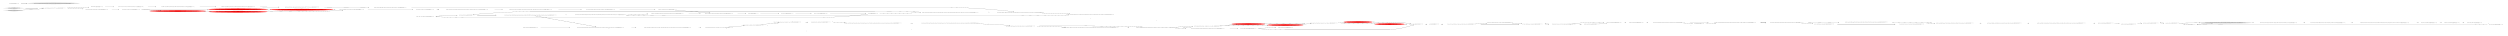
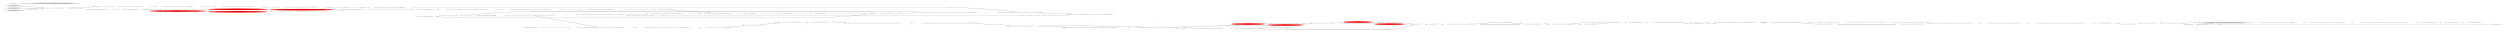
  digraph {
    fontname=Nunito
    rankdir=LR
    node [fillcolor=white fontname=Nunito shape=ellipse style=filled]
    edge [fontname=Nunito style=bold]
    n1 [label="List<Task> tasks = captured.getValues()@@@19@@@['0', '0', '1']"]
    n2 [label="EasyMock.reset(taskStorage)@@@20@@@['1', '1', '1']"]
    n3 [label="EasyMock.expect(indexerMetadataStorageCoordinator.getDataSourceMetadata(DATASOURCE)).andReturn(new KinesisDataSourceMetadata(null)).anyTimes()@@@21@@@['1', '1', '0']"]
    n4 [label="EasyMock.expect(taskStorage.getTask(task.getId())).andReturn(Optional.of(task)).anyTimes()@@@33@@@['0', '0', '1']"]
    n5 [label="EasyMock.expect(taskStorage.getStatus(task.getId())).andReturn(Optional.of(TaskStatus.running(task.getId()))).anyTimes()@@@32@@@['1', '1', '1']"]
    n6 [label="EasyMock.replay(taskStorage)@@@35@@@['0', '0', '1']"]
    n7 [label="TreeMap<Integer,Map<String,String>> checkpoints1 = new TreeMap<>()@@@33@@@['1', '1', '0']"]
    n8 [label="supervisor.runInternal()@@@37@@@['1', '1', '1']"]
    n9 [label="EasyMock.replay(taskClient)@@@36@@@['0', '0', '1']"]
    n10 [label="KafkaIndexTask iAmSuccess = (KafkaIndexTask)tasks.get(0)@@@42@@@['1', '1', '1']"]
    n11 [label="EasyMock.reset(taskQueue)@@@44@@@['1', '1', '1']"]
    n12 [label="EasyMock.reset(taskStorage)@@@43@@@['0', '0', '1']"]
    n13 [label="List<Task> imStillRunning = tasks.subList(1,4)@@@41@@@['1', '1', '1']"]
    n14 [label="EasyMock.reset(taskClient)@@@45@@@['1', '1', '1']"]
    n15 [label="EasyMock.replay(taskStorage)@@@55@@@['1', '1', '1']"]
    n16 [label="EasyMock.replay(taskClient)@@@57@@@['1', '1', '1']"]
    n17 [label="EasyMock.replay(taskQueue)@@@56@@@['0', '0', '1']"]
    n18 [label="supervisor.runInternal()@@@58@@@['1', '1', '1']"]
    n19 [label="EasyMock.expect(taskStorage.getActiveTasks()).andReturn(imStillRunning).anyTimes()@@@46@@@['1', '1', '1']"]
    n20 [label="EasyMock.expect(taskStorage.getStatus(task.getId())).andReturn(Optional.of(TaskStatus.running(task.getId()))).anyTimes()@@@48@@@['1', '1', '1']"]
    n21 [label="verifyAll()@@@47@@@['1', '1', '0']"]
    n22 [label="EasyMock.expect(taskStorage.getTask(task.getId())).andReturn(Optional.of(task)).anyTimes()@@@49@@@['1', '1', '1']"]
    n23 [fillcolor=red label="EasyMock.expect(supervisorRecordSupplier.getPartitionIds(stream)).andReturn(ImmutableSet.of(shardId1,shardId0)).anyTimes()@@@6@@@['1', '0', '0']"]
    n24 [fillcolor=red label="EasyMock.expect(supervisorRecordSupplier.getPartitionIds(STREAM)).andReturn(ImmutableSet.of(SHARD_ID1,SHARD_ID0)).anyTimes()@@@6@@@['0', '1', '0']"]
    n25 [fillcolor=red label="EasyMock.expect(supervisorRecordSupplier.getAssignment()).andReturn(ImmutableSet.of(shard1Partition,shard0Partition)).anyTimes()@@@7@@@['1', '0', '0']"]
    n26 [fillcolor=red label="EasyMock.expect(supervisorRecordSupplier.getAssignment()).andReturn(ImmutableSet.of(SHARD1_PARTITION,SHARD0_PARTITION)).anyTimes()@@@7@@@['0', '1', '0']"]
    n27 [label="supervisorRecordSupplier.seekToLatest(EasyMock.anyObject())@@@8@@@['1', '1', '0']"]
    n28 [label="List<Task> imStillRunning = tasks.subList(1,4)@@@50@@@['1', '1', '0']"]
    n29 [label="KinesisIndexTask iAmSuccess = (KinesisIndexTask)tasks.get(0)@@@51@@@['1', '1', '0']"]
    n30 [label="EasyMock.expect(taskStorage.getTask(iAmSuccess.getId())).andReturn(Optional.of(iAmSuccess)).anyTimes()@@@52@@@['1', '1', '1']"]
    n31 [label="EasyMock.expect(taskStorage.getTask(iAmSuccess.getId())).andReturn(Optional.of(iAmSuccess)).anyTimes()@@@61@@@['1', '1', '0']"]
    n32 [label="EasyMock.expect(taskQueue.add(EasyMock.capture(newTasksCapture))).andReturn(true).times(2)@@@62@@@['1', '1', '0']"]
    n33 [label="EasyMock.expect(taskClient.stopAsync(EasyMock.capture(shutdownTaskIdCapture),EasyMock.eq(false))).andReturn(Futures.immediateFuture(true))@@@63@@@['1', '1', '0']"]
    n34 [label="EasyMock.expect(taskClient.getStartTimeAsync(EasyMock.anyString())).andReturn(Futures.immediateFuture(DateTimes.nowUtc())).anyTimes()@@@11@@@['0', '0', '1']"]
    n35 [label="EasyMock.expect(indexerMetadataStorageCoordinator.getDataSourceMetadata(DATASOURCE)).andReturn(new KafkaDataSourceMetadata(null)).anyTimes()@@@12@@@['0', '0', '1']"]
    n36 [label="EasyMock.expect(taskQueue.add(EasyMock.capture(captured))).andReturn(true).times(4)@@@13@@@['0', '0', '1']"]
    n37 [label="EasyMock.expect(supervisorRecordSupplier.getLatestSequenceNumber(EasyMock.anyObject())).andReturn(\"100\").anyTimes()@@@11@@@['1', '1', '0']"]
    n38 [label="supervisorRecordSupplier.seek(EasyMock.anyObject(),EasyMock.anyString())@@@12@@@['1', '1', '0']"]
    n39 [label="EasyMock.expectLastCall().anyTimes()@@@13@@@['1', '1', '0']"]
    n40 [label="EasyMock.expect(taskStorage.getStatus(iAmSuccess.getId())).andReturn(Optional.of(TaskStatus.success(iAmSuccess.getId())))@@@51@@@['0', '0', '1']"]
    n41 [label="EasyMock.expect(taskClient.getCheckpointsAsync(EasyMock.contains(\"sequenceName-1\"),EasyMock.anyBoolean())).andReturn(Futures.immediateFuture(checkpoints2)).times(2)@@@29@@@['1', '1', '1']"]
    n42 [label="EasyMock.expect(taskStorage.getActiveTasks()).andReturn(tasks).anyTimes()@@@30@@@['1', '1', '1']"]
    n43 [label="EasyMock.expect(taskClient.getStatusAsync(EasyMock.anyString())).andReturn(Futures.immediateFuture(SeekableStreamIndexTaskRunner.Status.NOT_STARTED)).anyTimes()@@@31@@@['1', '1', '0']"]
    n44 [label="EasyMock.expect(taskMaster.getTaskQueue()).andReturn(Optional.of(taskQueue)).anyTimes()@@@6@@@['0', '0', '1']"]
    n45 [label="EasyMock.expect(taskMaster.getTaskRunner()).andReturn(Optional.of(taskRunner)).anyTimes()@@@7@@@['0', '0', '1']"]
    n46 [label="EasyMock.expect(taskRunner.getRunningTasks()).andReturn(Collections.EMPTY_LIST).anyTimes()@@@8@@@['0', '0', '1']"]
    n47 [label="EasyMock.expect(taskClient.getStatusAsync(EasyMock.anyString())).andReturn(Futures.immediateFuture(Status.NOT_STARTED)).anyTimes()@@@22@@@['1', '1', '1']"]
    n48 [label="EasyMock.reset(taskClient)@@@21@@@['0', '0', '1']"]
    n49 [label="Capture<String> shutdownTaskIdCapture = Capture.newInstance()@@@40@@@['0', '0', '1']"]
    n50 [label="EasyMock.expect(taskQueue.add(EasyMock.capture(newTasksCapture))).andReturn(true).times(2)@@@53@@@['1', '1', '1']"]
    n51 [fillcolor=red label="checkpoints1.put(0,ImmutableMap.of(SHARD_ID1,\"0\",SHARD_ID0,\"0\"))@@@34@@@['0', '1', '0']"]
    n52 [label="TreeMap<Integer,Map<String,String>> checkpoints2 = new TreeMap<>()@@@35@@@['1', '1', '0']"]
    n53 [fillcolor=red label="checkpoints2.put(0,ImmutableMap.of(shardId1,\"0\"))@@@36@@@['1', '0', '0']"]
    n54 [fillcolor=red label="checkpoints2.put(0,ImmutableMap.of(SHARD_ID1,\"0\"))@@@36@@@['0', '1', '0']"]
    n55 [label="TreeMap<Integer,Map<Integer,Long>> checkpoints2 = new TreeMap<>()@@@26@@@['1', '1', '1']"]
    n56 [label="EasyMock.expectLastCall().anyTimes()@@@9@@@['1', '1', '0']"]
    n57 [label="EasyMock.expect(supervisorRecordSupplier.getEarliestSequenceNumber(EasyMock.anyObject())).andReturn(\"0\").anyTimes()@@@10@@@['1', '1', '0']"]
    n58 [label="checkpoints2.put(0,ImmutableMap.of(1,0L))@@@27@@@['1', '1', '1']"]
    n59 [label="verifyAll()@@@38@@@['1', '1', '1']"]
    n60 [label="EasyMock.expect(taskClient.getCheckpointsAsync(EasyMock.contains(\"sequenceName-0\"),EasyMock.anyBoolean())).andReturn(Futures.immediateFuture(checkpoints1)).times(2)@@@28@@@['1', '1', '1']"]
    n61 [label="Capture<Task> newTasksCapture = Capture.newInstance(CaptureType.ALL)@@@39@@@['1', '1', '1']"]
    n62 [label="checkpoints1.put(0,ImmutableMap.of(0,0L,2,0L))@@@25@@@['1', '1', '1']"]
    n63 [label="EasyMock.expect(taskClient.stopAsync(EasyMock.capture(shutdownTaskIdCapture),EasyMock.eq(false))).andReturn(Futures.immediateFuture(true))@@@54@@@['1', '1', '1']"]
    n64 [label="EasyMock.replay(taskStorage)@@@64@@@['1', '1', '0']"]
    n65 [label="replayAll()@@@15@@@['1', '1', '1']"]
    n66 [label="supervisor.start()@@@16@@@['1', '1', '1']"]
    n67 [label="supervisor.runInternal()@@@17@@@['1', '1', '1']"]
    n68 [label="addSomeEvents(1)@@@4@@@['0', '0', '1']"]
    n69 [label="Capture<Task> captured = Capture.newInstance(CaptureType.ALL)@@@5@@@['0', '0', '1']"]
    n70 [label="EasyMock.expect(taskStorage.getActiveTasks()).andReturn(ImmutableList.of()).anyTimes()@@@9@@@['0', '0', '1']"]
    n71 [label="EasyMock.expect(taskClient.getStatusAsync(EasyMock.anyString())).andReturn(Futures.immediateFuture(Status.NOT_STARTED)).anyTimes()@@@10@@@['0', '0', '1']"]
    n72 [label="taskRunner.registerListener(EasyMock.anyObject(),EasyMock.anyObject())@@@14@@@['1', '1', '1']"]
    n73 [label="EasyMock.expect(taskClient.getStartTimeAsync(EasyMock.anyString())).andReturn(Futures.immediateFuture(DateTimes.nowUtc())).anyTimes()@@@23@@@['1', '1', '1']"]
    n74 [label="TreeMap<Integer,Map<Integer,Long>> checkpoints1 = new TreeMap<>()@@@24@@@['1', '1', '1']"]
    n75 [fillcolor=lightgray label="Assert.assertTrue(shutdownTaskIdCapture.getValue().contains(iAmSuccess.getIOConfig().getBaseSequenceName()))@@@60@@@['1', '1', '1']"]
    n76 [label="supervisor = getTestableSupervisor(2,2,true,\"PT1H\",null,null)@@@3@@@['1', '1', '1']"]
    n77 [label="supervisorRecordSupplier.assign(EasyMock.anyObject())@@@4@@@['1', '1', '0']"]
    n78 [label="EasyMock.expectLastCall().anyTimes()@@@5@@@['1', '1', '0']"]
    n79 [label="EasyMock.replay(taskQueue)@@@65@@@['1', '1', '0']"]
    n80 [label="EasyMock.replay(taskClient)@@@66@@@['1', '1', '0']"]
    n81 [label="verifyAll()@@@59@@@['0', '0', '1']"]
    n82 [fillcolor=red label="checkpoints1.put(0,ImmutableMap.of(shardId1,\"0\",shardId0,\"0\"))@@@34@@@['1', '0', '0']"]
    n83 [label="supervisor.runInternal()@@@67@@@['1', '1', '0']"]
    n84 [label="verifyAll()@@@18@@@['1', '1', '1']"]
    n85 [label="verifyAll()@@@68@@@['1', '1', '0']"]
    n86 [fillcolor=lightgray label="Assert.assertTrue(shutdownTaskIdCapture.getValue().contains(iAmSuccess.getIOConfig().getBaseSequenceName()))@@@69@@@['1', '1', '0']"]
+   n87 [fillcolor=lightgray label="testQueueNextTasksOnSuccess['1', '0', '0']" shape=diamond]
    n88 [label="EasyMock.expect(taskClient.getStatusAsync(EasyMock.anyString())).andReturn(Futures.immediateFuture(SeekableStreamIndexTaskRunner.Status.NOT_STARTED)).anyTimes()@@@19@@@['1', '1', '0']"]
    n89 [fillcolor=lightgray label="testQueueNextTasksOnSuccess['0', '1', '0']" shape=diamond]
    n90 [fillcolor=lightgray label="testQueueNextTasksOnSuccess['0', '0', '1']" shape=diamond]
    n1 -> n2
    n2 -> n3
    n3 -> n35 [label=0 style=dashed]
    n3 -> n47
    n4 -> n5
    n4 -> n6
    n5 -> n4
    n5 -> n7
    n6 -> n8
    n6 -> n9
    n7 -> n51
    n7 -> n74 [label=0 style=dashed]
    n7 -> n82
    n8 -> n59
    n10 -> n11
    n10 -> n12
    n10 -> n13
    n11 -> n14
    n12 -> n11
    n13 -> n10
    n14 -> n19
    n15 -> n16 [style=dashed]
    n15 -> n17
    n16 -> n18
    n17 -> n16
    n18 -> n16
    n18 -> n75
    n18 -> n81
    n19 -> n20
    n19 -> n21
    n20 -> n22
    n21 -> n20
    n22 -> n20
    n22 -> n28
    n22 -> n40
    n23 -> n24 [label=0 style=dashed]
    n23 -> n25
    n24 -> n26
    n25 -> n26 [label=0 style=dashed]
    n25 -> n27
    n26 -> n27
    n27 -> n56
    n28 -> n29
    n29 -> n10 [label=0 style=dashed]
    n29 -> n30
    n30 -> n50
    n31 -> n32
    n32 -> n33
    n33 -> n64
    n34 -> n35
    n35 -> n36
    n36 -> n72
    n37 -> n38
    n38 -> n39
    n39 -> n72
    n40 -> n30
    n41 -> n42
    n42 -> n5
    n42 -> n43
    n43 -> n5
    n43 -> n47 [label=0 style=dashed]
    n44 -> n45
    n45 -> n46
    n46 -> n70
    n47 -> n73
    n48 -> n47
    n49 -> n13
    n50 -> n63
    n51 -> n52
    n52 -> n53
    n52 -> n54
    n52 -> n55 [label=0 style=dashed]
    n53 -> n8
    n53 -> n54 [label=0 style=dashed]
    n53 -> n58 [label=0 style=dashed]
    n54 -> n8
    n55 -> n58
    n56 -> n57
    n57 -> n37
    n58 -> n60
    n59 -> n61
    n60 -> n41
    n61 -> n13
    n61 -> n49
    n62 -> n55
    n63 -> n15
    n64 -> n79
    n65 -> n66
    n66 -> n67
    n67 -> n84
    n68 -> n69
    n69 -> n44
    n70 -> n71
    n71 -> n34
    n72 -> n65
    n73 -> n74
    n74 -> n62
    n75 -> n31
    n76 -> n68
    n76 -> n77
    n77 -> n78
    n78 -> n23
    n78 -> n24
    n79 -> n80
    n80 -> n83 [style=dashed]
    n81 -> n75
    n82 -> n51 [label=0 style=dashed]
    n82 -> n52
    n82 -> n62 [label=0 style=dashed]
    n83 -> n81
    n84 -> n1
    n84 -> n88
    n85 -> n86
+   n87 -> n76
    n88 -> n2
    n88 -> n71 [label=0 style=dashed]
    n89 -> n76
    n90 -> n76
  }
